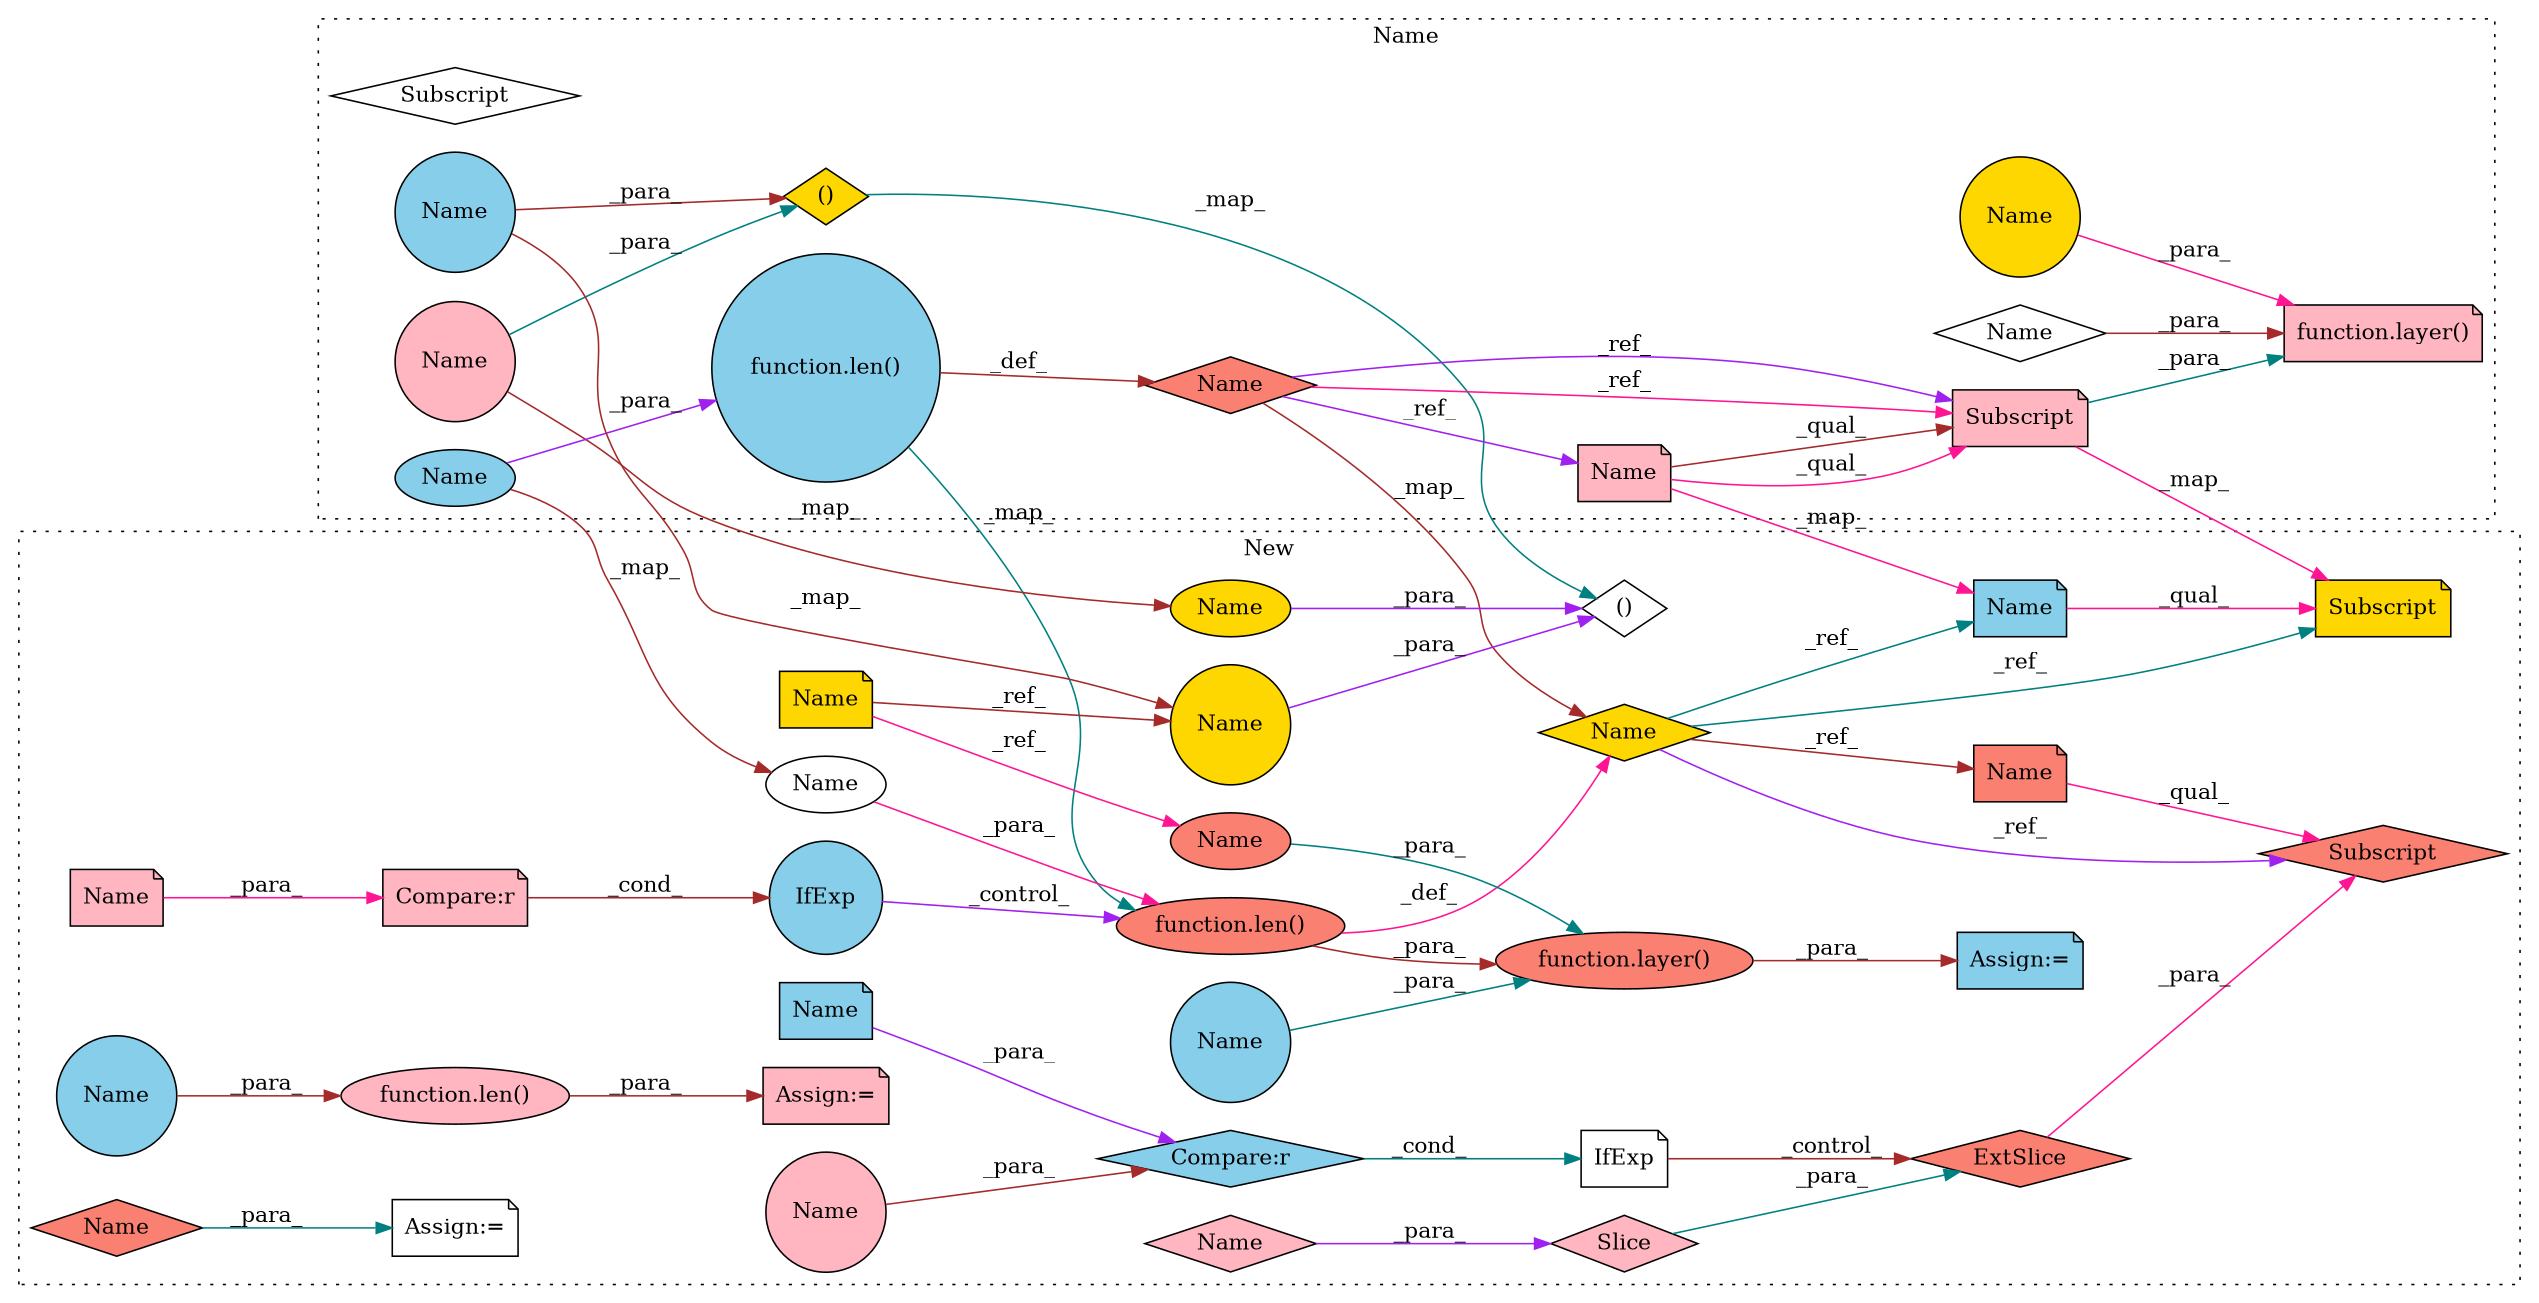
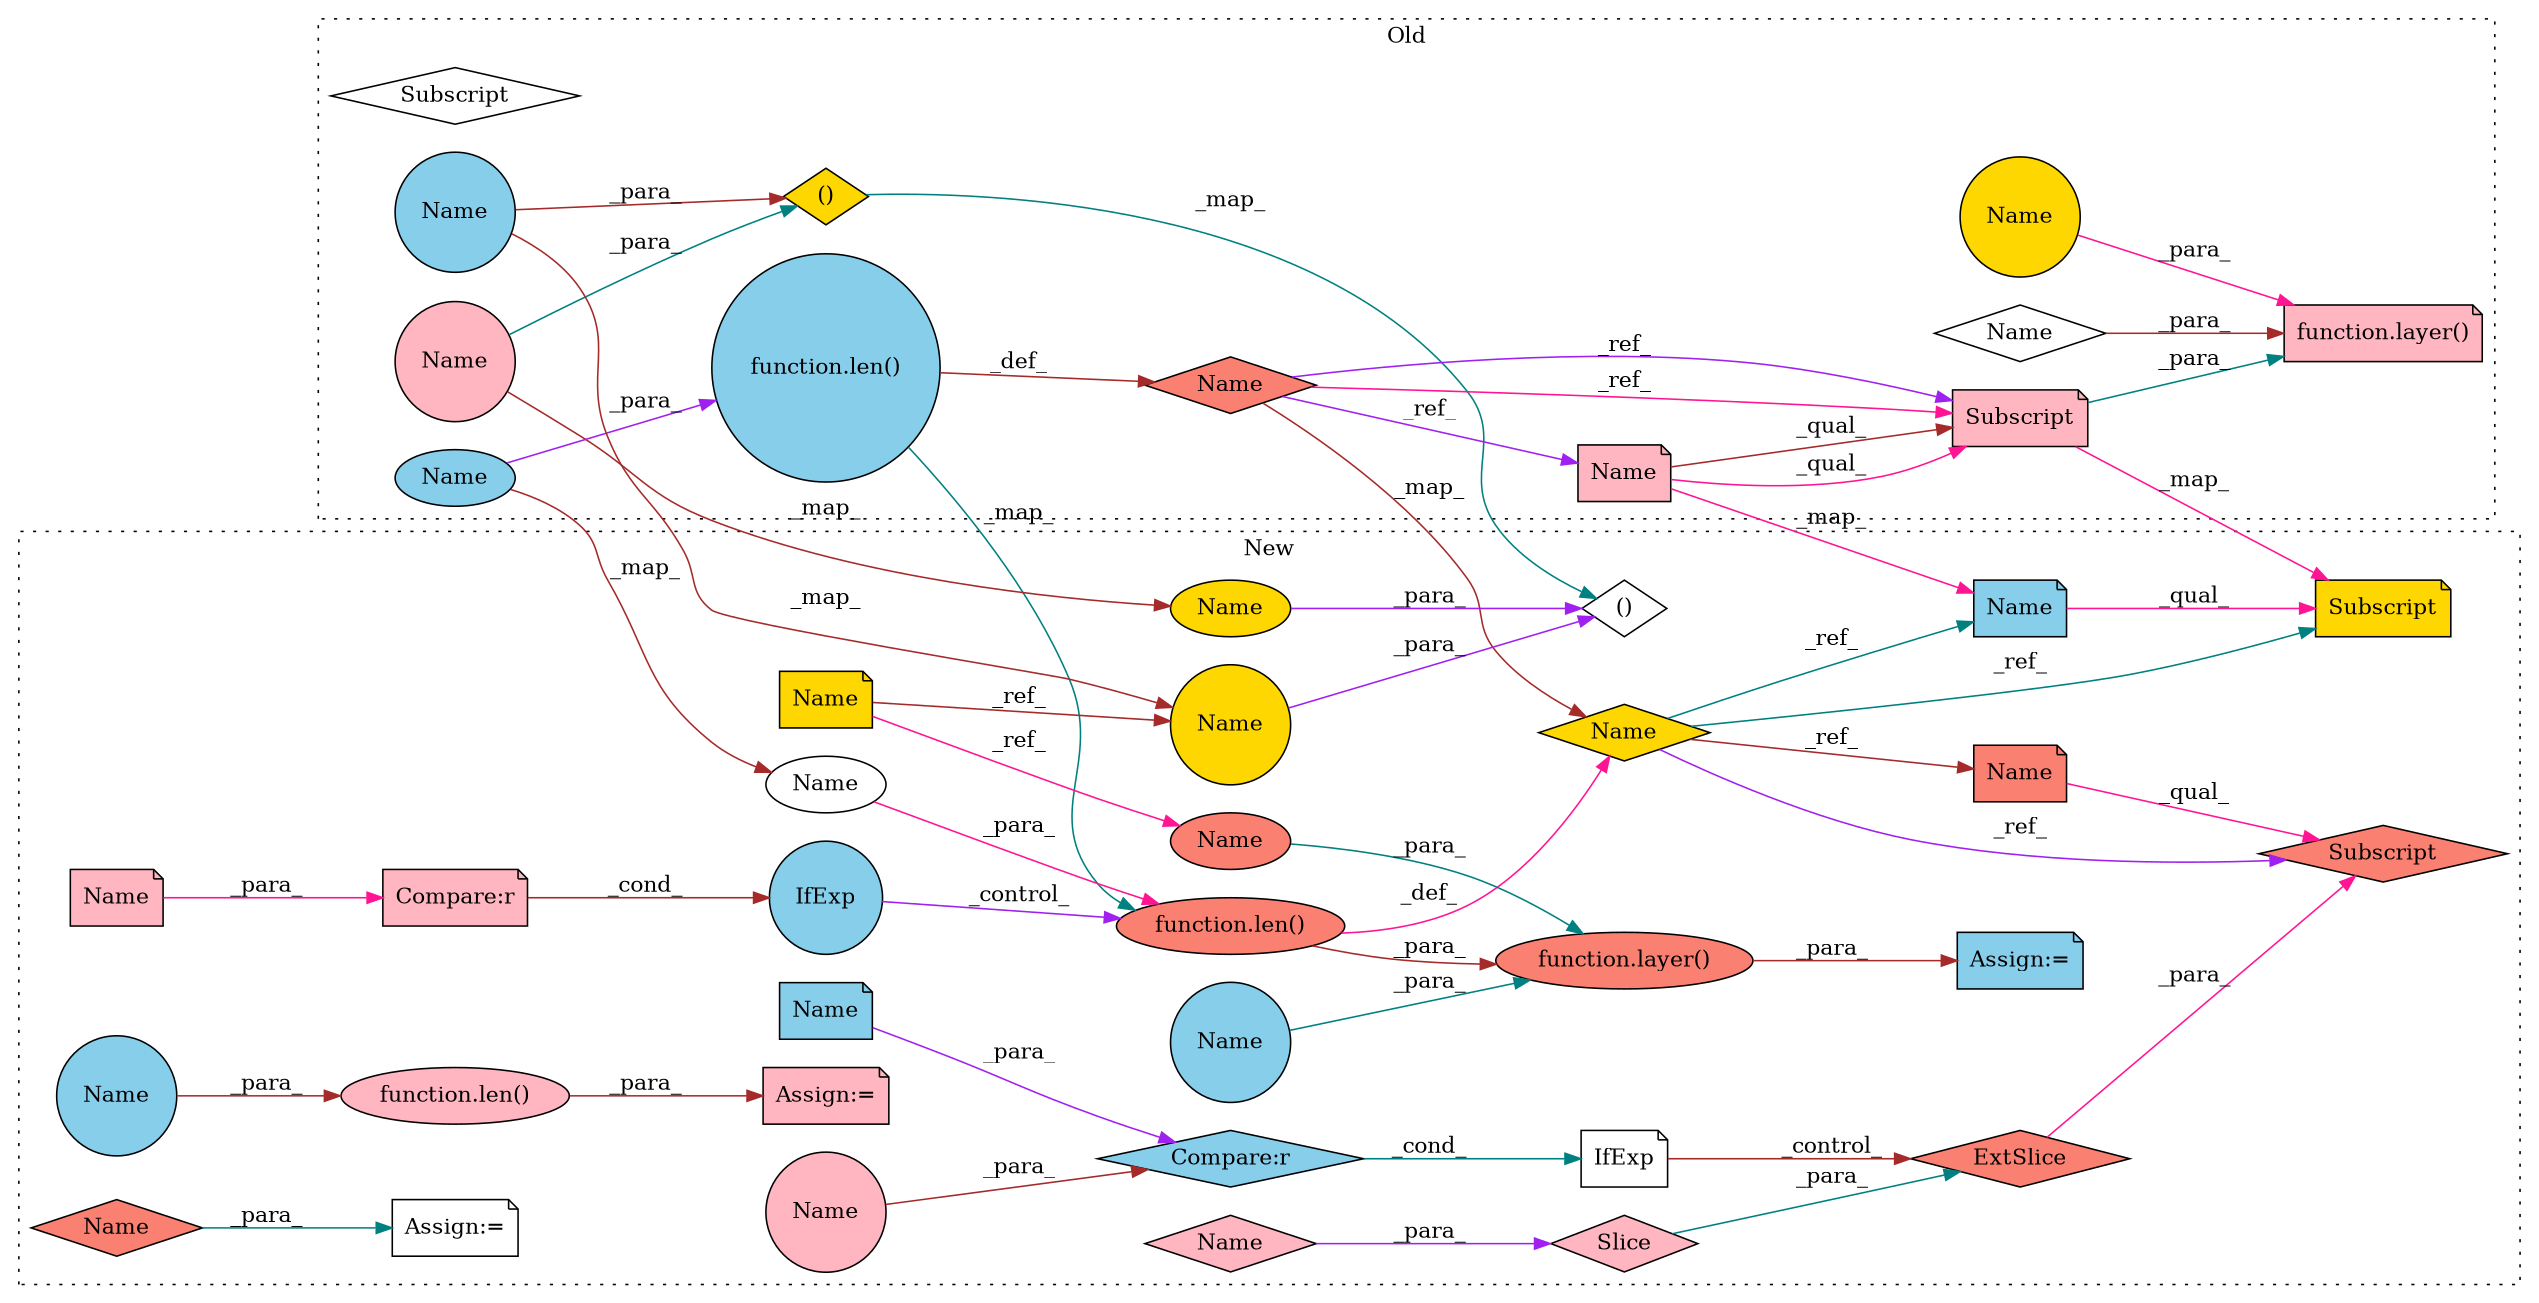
  digraph {
    rankdir=LR
    node [a=87 l=13 s="21216,0" shape=note style=filled fillcolor=lightpink]
    edge [color=brown]
    n1 [a=75 l="23,15" label="function.layer()" s="21043,21308"]
    n2 [a=54 l=10 label="()" s=21030 shape=diamond fillcolor=gold]
    n3 [a=75 l="4,1" label="function.len()" s="20194,20211" shape=circle fillcolor=skyblue]
    n4 [l=15 label=Name s=20075 shape=diamond fillcolor=salmon]
    n5 [a=63 l="18,0" label=Subscript shape=diamond fillcolor=white]
    n6 [label=Name s=21017 shape=circle]
    n7 [label=Name s=21066 shape=circle fillcolor=gold]
    n8 [label=Name s=20198 shape=ellipse fillcolor=skyblue]
    n9 [a=63 l="18,0" label=Subscript]
    n10 [l=15 label=Name s=21216]
    n11 [l=8 label=Name s=21032 shape=circle fillcolor=skyblue]
    n12 [l=8 label=Name s=21097 shape=diamond fillcolor=white]
    n13 [a=75 l="4,1" label="function.len()" s="20634,20651" shape=ellipse]
    n14 [a=68 l=3 label="Assign:=" s=20631]
    n15 [a=54 l=10 label="()" s=21545 shape=diamond fillcolor=white]
    n16 [l=8 label=Name s=21211 fillcolor=gold]
    n17 [a=75 l="4,1" label="function.len()" s="20276,20293" shape=ellipse fillcolor=salmon]
    n18 [a=40 l=30 label="Compare:r" s=20318]
    n19 [a=51 l="24,26" label=IfExp s="20294,20348" shape=circle fillcolor=skyblue]
    n20 [a=75 l="23,15" label="function.layer()" s="21558,21826" shape=ellipse fillcolor=salmon]
    n21 [a=68 l=3 label="Assign:=" s=20973 fillcolor=white]
    n22 [a=40 l=24 label="Compare:r" s=21421 shape=diamond fillcolor=skyblue]
    n23 [a=51 l="20,22" label=IfExp s="21401,21445" fillcolor=white]
    n24 [a=85 l=15 label=ExtSlice s=21467 shape=diamond fillcolor=salmon]
    n25 [a=63 l="37,0" label=Subscript s="21467,0" shape=diamond fillcolor=salmon]
    n26 [a=80 l=1 label=Slice s=21486 shape=diamond]
    n27 [a=68 label="Assign:=" s=21545 fillcolor=skyblue]
    n28 [l=15 label=Name s=20157 shape=diamond fillcolor=gold]
    n29 [a=63 l="18,0" label=Subscript s="21383,0" fillcolor=gold]
    n30 [l=16 label=Name s=21487 shape=diamond]
    n31 [l=16 label=Name s=21421 shape=circle]
    n32 [l=15 label=Name s=21383 fillcolor=skyblue]
    n33 [l=15 label=Name s=21467 fillcolor=salmon]
    n34 [label=Name s=20280 shape=ellipse fillcolor=white]
    n35 [label=Name s=21532 shape=ellipse fillcolor=gold]
    n36 [label=Name s=21581 shape=circle fillcolor=skyblue]
    n37 [label=Name s=20638 shape=circle fillcolor=skyblue]
    n38 [l=8 label=Name s=21612 shape=ellipse fillcolor=salmon]
    n39 [l=8 label=Name s=21547 shape=circle fillcolor=gold]
    n40 [l=4 label=Name s=20344]
    n41 [l=4 label=Name s=20976 shape=diamond fillcolor=salmon]
    n42 [l=4 label=Name s=21441 fillcolor=skyblue]
    subgraph cluster_1 {
-     label=Name
+     label=Old
      style=dotted
      n1
      n2
      n3
      n4
      n5
      n6
      n7
      n8
      n9
      n10
      n11
      n12
    }
    subgraph cluster_2 {
      label=New
      style=dotted
      n13
      n14
      n15
      n16
      n17
      n18
      n19
      n20
      n21
      n22
      n23
      n24
      n25
      n26
      n27
      n28
      n29
      n30
      n31
      n32
      n33
      n34
      n35
      n36
      n37
      n38
      n39
      n40
      n41
      n42
    }
    n2 -> n15 [label=_map_ color=teal]
    n3 -> n4 [label=_def_]
    n3 -> n17 [label=_map_ color=teal]
    n4 -> n9 [label=_ref_ color=deeppink]
    n4 -> n9 [label=_ref_ color=purple]
    n4 -> n10 [label=_ref_ color=purple]
    n4 -> n28 [label=_map_]
    n6 -> n2 [label=_para_ color=teal]
    n6 -> n35 [label=_map_]
    n7 -> n1 [label=_para_ color=deeppink]
    n8 -> n3 [label=_para_ color=purple]
    n8 -> n34 [label=_map_]
    n9 -> n1 [label=_para_ color=teal]
    n9 -> n29 [label=_map_ color=deeppink]
    n10 -> n9 [label=_qual_ color=deeppink]
    n10 -> n9 [label=_qual_]
    n10 -> n32 [label=_map_ color=deeppink]
    n11 -> n2 [label=_para_]
    n11 -> n39 [label=_map_]
    n12 -> n1 [label=_para_]
    n13 -> n14 [label=_para_]
    n16 -> n38 [label=_ref_ color=deeppink]
    n16 -> n39 [label=_ref_]
    n17 -> n20 [label=_para_]
    n17 -> n28 [label=_def_ color=deeppink]
    n18 -> n19 [label=_cond_]
    n19 -> n17 [label=_control_ color=purple]
    n20 -> n27 [label=_para_]
    n22 -> n23 [label=_cond_ color=teal]
    n23 -> n24 [label=_control_]
    n24 -> n25 [label=_para_ color=deeppink]
    n26 -> n24 [label=_para_ color=teal]
    n28 -> n25 [label=_ref_ color=purple]
    n28 -> n29 [label=_ref_ color=teal]
    n28 -> n32 [label=_ref_ color=teal]
    n28 -> n33 [label=_ref_]
    n30 -> n26 [label=_para_ color=purple]
    n31 -> n22 [label=_para_]
    n32 -> n29 [label=_qual_ color=deeppink]
    n33 -> n25 [label=_qual_ color=deeppink]
    n34 -> n17 [label=_para_ color=deeppink]
    n35 -> n15 [label=_para_ color=purple]
    n36 -> n20 [label=_para_ color=teal]
    n37 -> n13 [label=_para_]
    n38 -> n20 [label=_para_ color=teal]
    n39 -> n15 [label=_para_ color=purple]
    n40 -> n18 [label=_para_ color=deeppink]
    n41 -> n21 [label=_para_ color=teal]
    n42 -> n22 [label=_para_ color=purple]
  }
